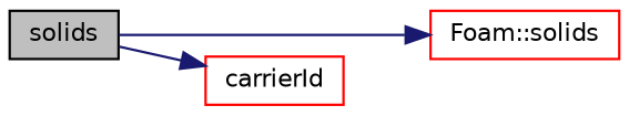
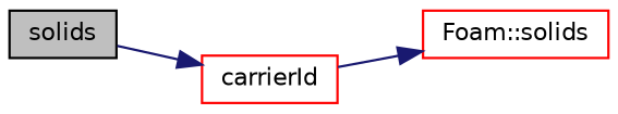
  digraph {
    rankdir=LR
    node [color=red fontname=Helvetica fontsize=10 shape=record]
    edge [color=midnightblue fontname=Helvetica fontsize=10 labelfontname=Helvetica labelfontsize=10 style=solid]
    n1 [color=black fillcolor=grey75 fontcolor=black height=0.2 label=solids style=filled width=0.4]
    n2 [height=0.2 label="Foam::solids" width=0.4]
    n3 [height=0.2 label=carrierId width=0.4]
-   n1 -> n2
+   n3 -> n2
    n1 -> n3
  }
